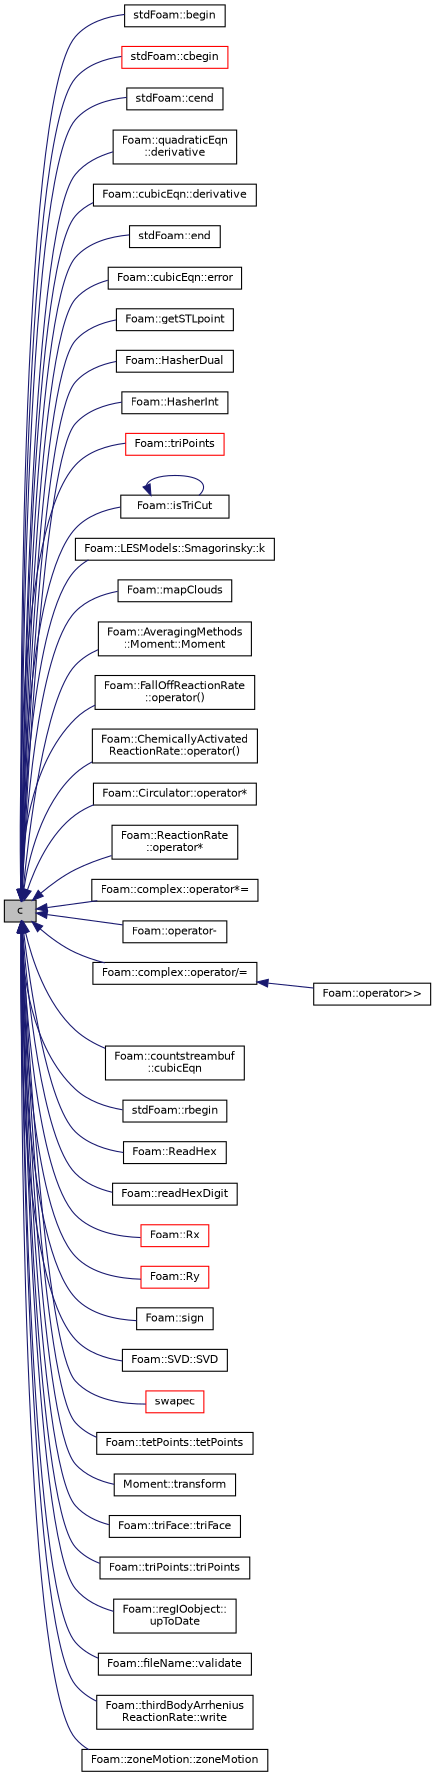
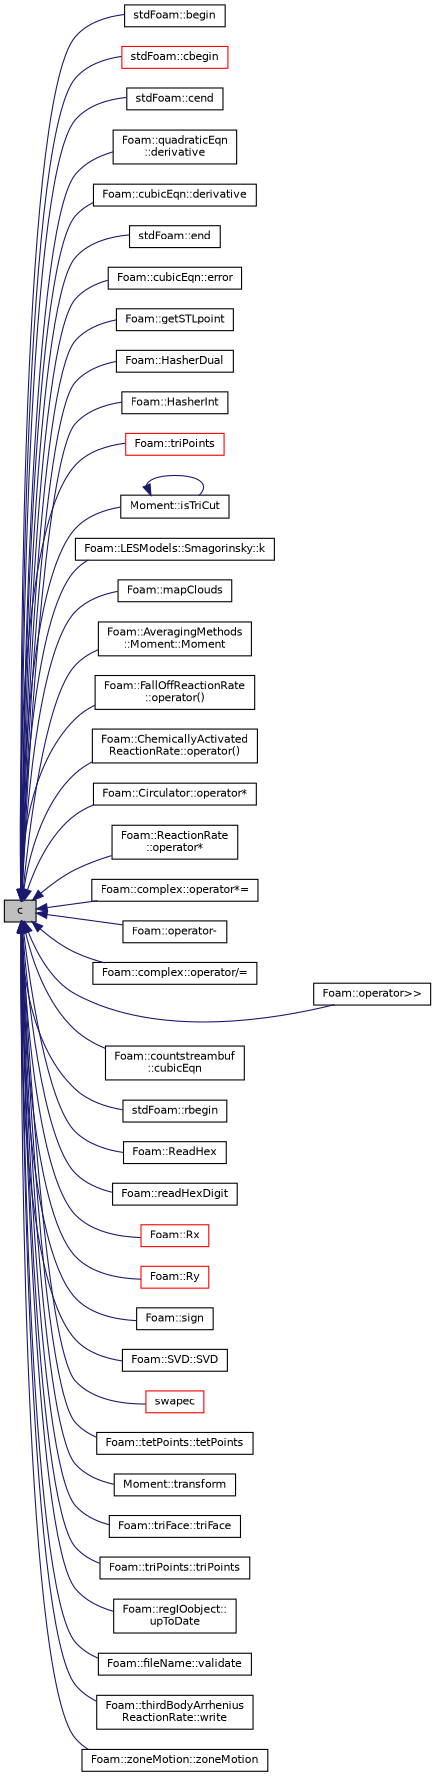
  digraph {
    fontname="DejaVu Sans"
    rankdir=LR
    node [color=black fontname="DejaVu Sans" fontsize=10 shape=record]
    edge [color=midnightblue dir=back fontname="DejaVu Sans" fontsize=10 labelfontname=Helvetica labelfontsize=10 style=solid]
    n1 [fillcolor=grey75 fontcolor=black height=0.2 label=c style=filled width=0.4]
    n2 [height=0.2 label="stdFoam::begin" width=0.4]
    n3 [color=red height=0.2 label="stdFoam::cbegin" width=0.4]
    n4 [height=0.2 label="stdFoam::cend" width=0.4]
    n5 [height=0.2 label="Foam::quadraticEqn\l::derivative" width=0.4]
    n6 [height=0.2 label="Foam::cubicEqn::derivative" width=0.4]
    n7 [height=0.2 label="stdFoam::end" width=0.4]
    n8 [height=0.2 label="Foam::cubicEqn::error" width=0.4]
    n9 [height=0.2 label="Foam::getSTLpoint" width=0.4]
    n10 [height=0.2 label="Foam::HasherDual" width=0.4]
    n11 [height=0.2 label="Foam::HasherInt" width=0.4]
    n12 [color=red height=0.2 label="Foam::triPoints" width=0.4]
-   n13 [height=0.2 label="Foam::isTriCut" width=0.4]
+   n13 [height=0.2 label="Moment::isTriCut" width=0.4]
    n14 [height=0.2 label="Foam::LESModels::Smagorinsky::k" width=0.4]
    n15 [height=0.2 label="Foam::mapClouds" width=0.4]
    n16 [height=0.2 label="Foam::AveragingMethods\l::Moment::Moment" width=0.4]
    n17 [height=0.2 label="Foam::FallOffReactionRate\l::operator()" width=0.4]
    n18 [height=0.2 label="Foam::ChemicallyActivated\lReactionRate::operator()" width=0.4]
    n19 [height=0.2 label="Foam::Circulator::operator*" width=0.4]
    n20 [height=0.2 label="Foam::ReactionRate\l::operator*" width=0.4]
    n21 [height=0.2 label="Foam::complex::operator*=" width=0.4]
    n22 [height=0.2 label="Foam::operator-" width=0.4]
    n23 [height=0.2 label="Foam::complex::operator/=" width=0.4]
    n24 [height=0.2 label="Foam::operator\>\>" width=0.4]
    n25 [height=0.2 label="Foam::countstreambuf\l::cubicEqn" width=0.4]
    n26 [height=0.2 label="stdFoam::rbegin" width=0.4]
    n27 [height=0.2 label="Foam::ReadHex" width=0.4]
    n28 [height=0.2 label="Foam::readHexDigit" width=0.4]
    n29 [color=red height=0.2 label="Foam::Rx" width=0.4]
    n30 [color=red height=0.2 label="Foam::Ry" width=0.4]
    n31 [height=0.2 label="Foam::sign" width=0.4]
    n32 [height=0.2 label="Foam::SVD::SVD" width=0.4]
    n33 [color=red height=0.2 label=swapec width=0.4]
    n34 [height=0.2 label="Foam::tetPoints::tetPoints" width=0.4]
    n35 [height=0.2 label="Moment::transform" width=0.4]
    n36 [height=0.2 label="Foam::triFace::triFace" width=0.4]
    n37 [height=0.2 label="Foam::triPoints::triPoints" width=0.4]
    n38 [height=0.2 label="Foam::regIOobject::\lupToDate" width=0.4]
    n39 [height=0.2 label="Foam::fileName::validate" width=0.4]
    n40 [height=0.2 label="Foam::thirdBodyArrhenius\lReactionRate::write" width=0.4]
    n41 [height=0.2 label="Foam::zoneMotion::zoneMotion" width=0.4]
    n1 -> n2
    n1 -> n3
    n1 -> n4
    n1 -> n5
    n1 -> n6
    n1 -> n7
    n1 -> n8
    n1 -> n9
    n1 -> n10
    n1 -> n11
    n1 -> n12
    n1 -> n13
    n1 -> n14
    n1 -> n15
    n1 -> n16
    n1 -> n17
    n1 -> n18
    n1 -> n19
    n1 -> n20
    n1 -> n21
    n1 -> n22
    n1 -> n23
-   n23 -> n24
+   n1 -> n24
    n1 -> n25
    n1 -> n26
    n1 -> n27
    n1 -> n28
    n1 -> n29
    n1 -> n30
    n1 -> n31
    n1 -> n32
    n1 -> n33
    n1 -> n34
    n1 -> n35
    n1 -> n36
    n1 -> n37
    n1 -> n38
    n1 -> n39
    n1 -> n40
    n1 -> n41
    n13 -> n13
  }
